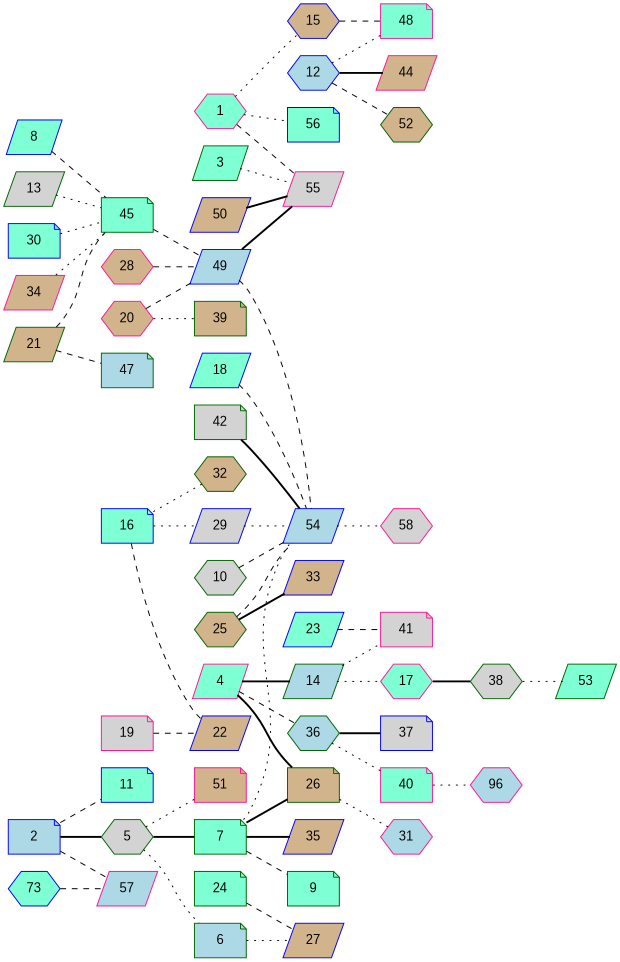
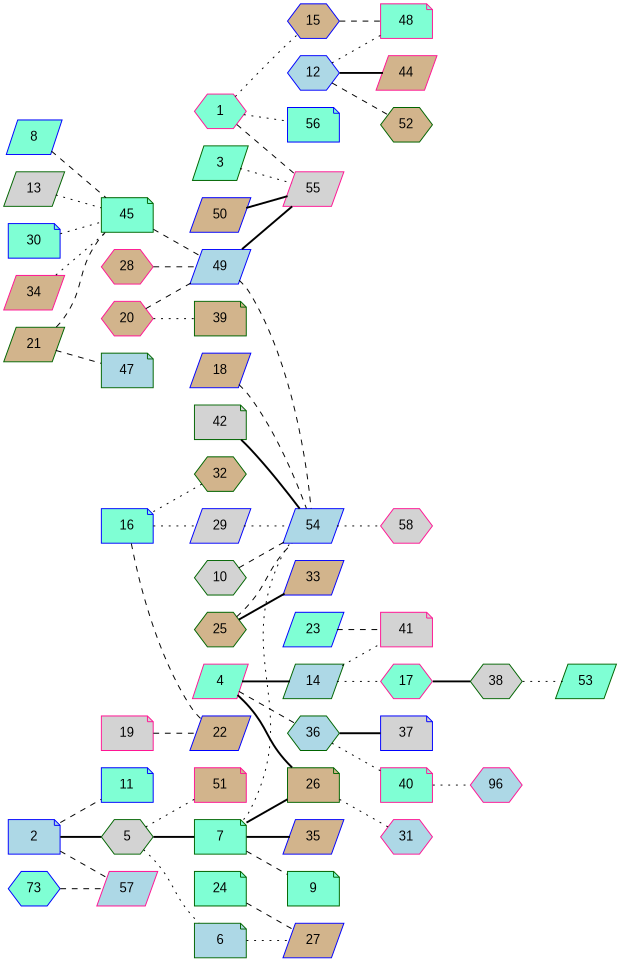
  graph {
    fontname="Liberation Sans"
    rankdir=LR
    node [color=darkgreen fillcolor=aquamarine fontname="Liberation Sans" shape=parallelogram style=filled]
    edge [fontname="Liberation Sans" style=dotted weight=1.0]
    1 [color=deeppink shape=hexagon]
    15 [color=blue fillcolor=tan shape=hexagon]
    55 [color=deeppink fillcolor=lightgrey]
    56 [color=blue shape=note]
    48 [color=deeppink shape=note]
    2 [color=blue fillcolor=lightblue shape=note]
    5 [fillcolor=lightgrey shape=hexagon]
    11 [color=blue shape=note]
    57 [color=deeppink fillcolor=lightblue]
    6 [fillcolor=lightblue shape=note]
    7 [shape=note]
    51 [color=deeppink fillcolor=tan shape=note]
    3
    4 [color=deeppink]
    14 [fillcolor=lightblue]
    26 [fillcolor=tan shape=note]
    36 [fillcolor=lightblue shape=hexagon]
    17 [color=deeppink shape=hexagon]
    41 [color=deeppink fillcolor=lightgrey shape=note]
    31 [color=deeppink fillcolor=lightblue shape=hexagon]
    37 [color=blue fillcolor=lightgrey shape=note]
    40 [color=deeppink shape=note]
    27 [color=blue fillcolor=tan]
    9 [shape=note]
    35 [color=blue fillcolor=tan]
    54 [color=blue fillcolor=lightblue]
    58 [color=deeppink fillcolor=lightgrey shape=hexagon]
    8 [color=blue]
    45 [shape=note]
    49 [color=blue fillcolor=lightblue]
    10 [fillcolor=lightgrey shape=hexagon]
    12 [color=blue fillcolor=lightblue shape=hexagon]
    44 [color=deeppink fillcolor=tan]
    52 [fillcolor=tan shape=hexagon]
    13 [fillcolor=lightgrey]
    38 [fillcolor=lightgrey shape=hexagon]
    16 [color=blue shape=note]
    22 [color=blue fillcolor=tan]
    29 [color=blue fillcolor=lightgrey]
    32 [fillcolor=tan shape=hexagon]
    53
-   18 [color=blue]
+   18 [color=blue fillcolor=tan]
    19 [color=deeppink fillcolor=lightgrey shape=note]
    20 [color=deeppink fillcolor=tan shape=hexagon]
    39 [fillcolor=tan shape=note]
    21 [fillcolor=tan]
    47 [fillcolor=lightblue shape=note]
    23 [color=blue]
    24 [shape=note]
    25 [fillcolor=tan shape=hexagon]
    33 [color=blue fillcolor=tan]
    28 [color=deeppink fillcolor=tan shape=hexagon]
    30 [color=blue shape=note]
    34 [color=deeppink fillcolor=tan]
    n55 [color=deeppink fillcolor=lightblue label=96 shape=hexagon]
    42 [fillcolor=lightgrey shape=note]
    n57 [color=blue label=73 shape=hexagon]
    50 [color=blue fillcolor=tan]
    1 -- 15
    1 -- 55 [style=dashed]
    1 -- 56
    15 -- 48 [style=dashed]
    2 -- 5 [style=bold]
    2 -- 11 [style=dashed]
    2 -- 57 [style=dashed]
    5 -- 6
    5 -- 7 [style=bold]
    5 -- 51
    6 -- 27
    7 -- 26 [style=bold]
    7 -- 9 [style=dashed]
    7 -- 35 [style=bold]
    7 -- 54
    3 -- 55
    4 -- 14 [style=bold]
    4 -- 26 [style=bold]
    4 -- 36 [style=dashed]
    14 -- 17
    14 -- 41
    26 -- 31
    36 -- 37 [style=bold]
    36 -- 40
    17 -- 38 [style=bold]
    40 -- n55
    54 -- 58
    8 -- 45 [style=dashed]
    45 -- 49 [style=dashed]
    49 -- 55 [style=bold]
    49 -- 54 [style=dashed]
    10 -- 54 [style=dashed]
    12 -- 48
    12 -- 44 [style=bold]
    12 -- 52 [style=dashed]
    13 -- 45
    38 -- 53
    16 -- 22 [style=dashed]
    16 -- 29
    16 -- 32
    29 -- 54
    18 -- 54 [style=dashed]
    19 -- 22 [style=dashed]
    20 -- 49 [style=dashed]
    20 -- 39
    21 -- 45 [style=dashed]
    21 -- 47 [style=dashed]
    23 -- 41 [style=dashed]
    24 -- 27 [style=dashed]
    25 -- 54 [style=dashed]
    25 -- 33 [style=bold]
    28 -- 49 [style=dashed]
    30 -- 45
    34 -- 45
    42 -- 54 [style=bold]
    n57 -- 57 [style=dashed]
    50 -- 55 [style=bold]
  }
